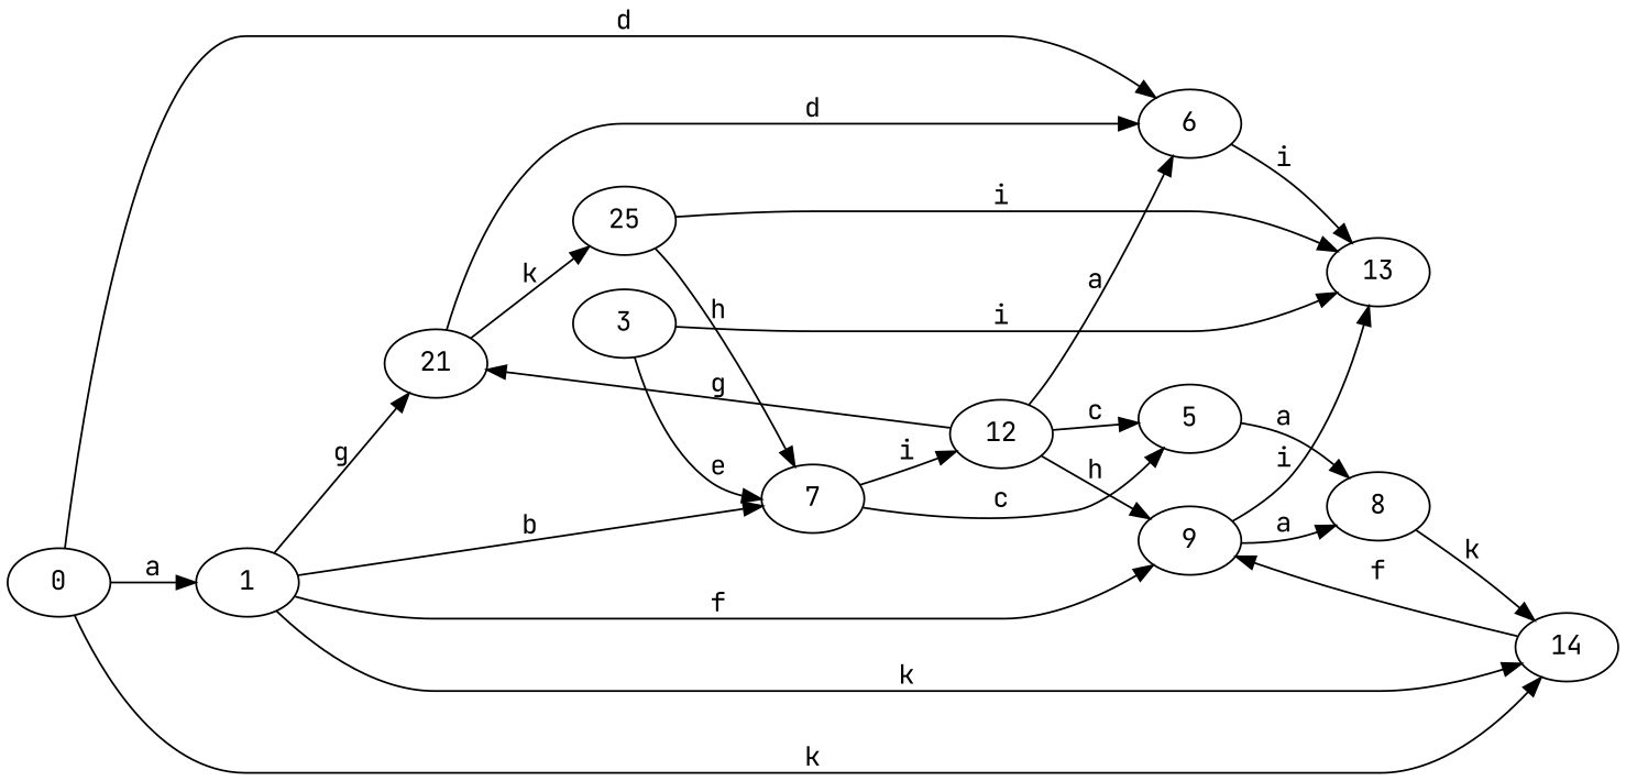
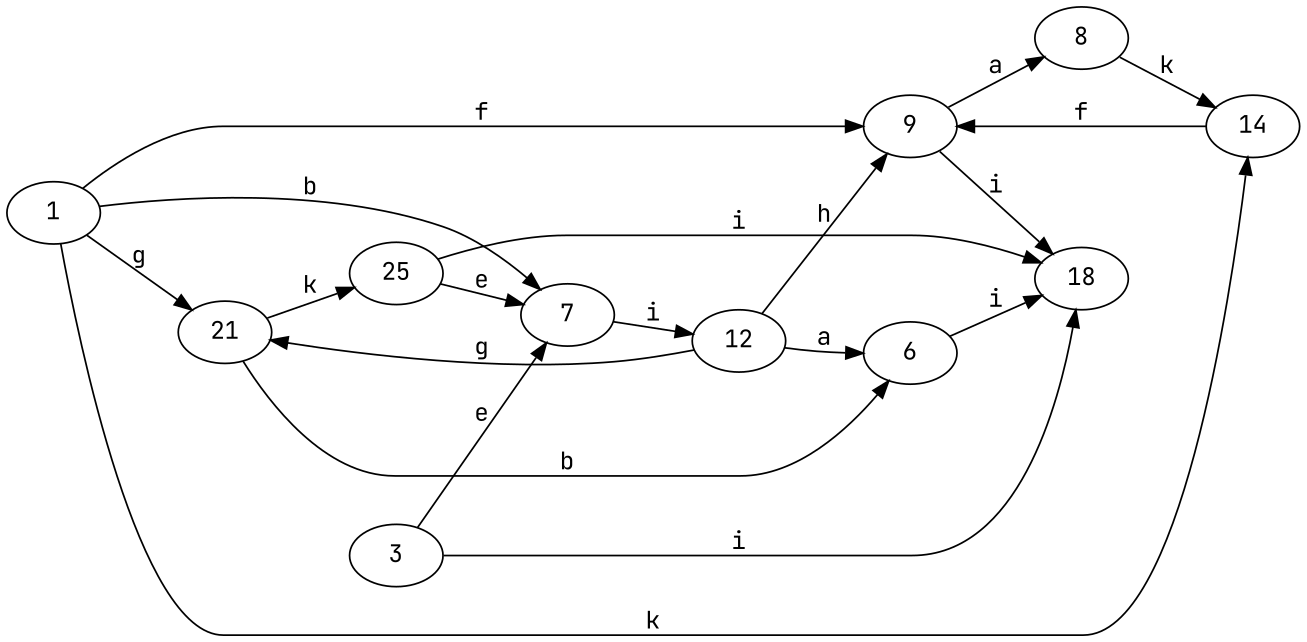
  strict digraph {
    fontname="JetBrains Mono"
    rankdir=LR
    node [fontname="JetBrains Mono"]
    edge [fontname="JetBrains Mono"]
    1
    9
    n3 [label=21]
    14
    7
    3
-   13
+   13 [label=18]
    n8 [label=8]
    6
    n10 [label=25]
-   5
    12
-   0
    1 -> 9 [label=f]
    1 -> n3 [label=g]
    1 -> 14 [label=k]
    1 -> 7 [label=b]
    9 -> 13 [label=i]
    9 -> n8 [label=a]
-   n3 -> 6 [label=d]
+   n3 -> 6 [label=b]
    n3 -> n10 [label=k]
    14 -> 9 [label=f]
-   7 -> 5 [label=c]
    7 -> 12 [label=i]
    3 -> 7 [label=e]
    3 -> 13 [label=i]
    n8 -> 14 [label=k]
    6 -> 13 [label=i]
-   n10 -> 7 [label=h]
+   n10 -> 7 [label=e]
    n10 -> 13 [label=i]
-   5 -> n8 [label=a]
    12 -> 9 [label=h]
    12 -> n3 [label=g]
    12 -> 6 [label=a]
-   12 -> 5 [label=c]
-   0 -> 1 [label=a]
-   0 -> 14 [label=k]
-   0 -> 6 [label=d]
  }
